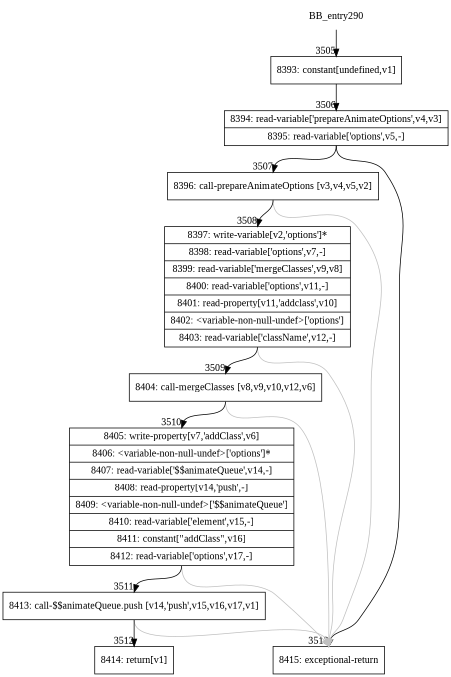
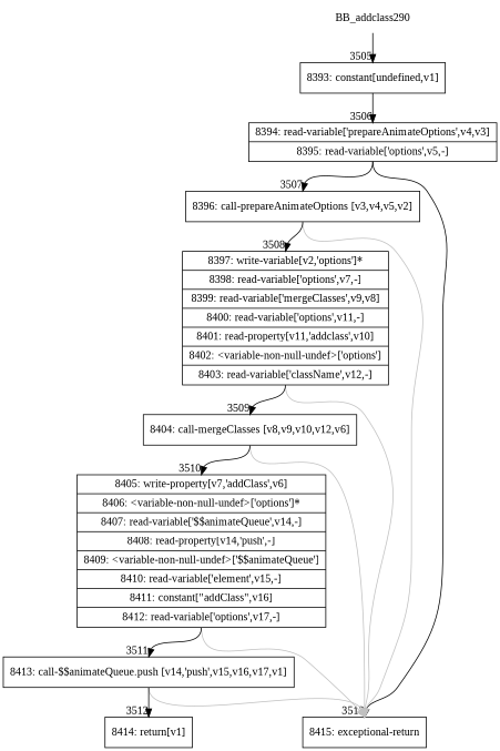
  digraph {
    fontname="Liberation Serif"
    rankdir=TD
    node [fontname="Liberation Serif" shape=record]
    edge [fontname="Liberation Serif" headport=n tailport=s]
-   BB_entry290 [shape=none]
+   BB_entry290 [shape=none label=BB_addclass290]
    n2 [label="{8393: constant[undefined,v1]}"]
    n3 [label="{8394: read-variable['prepareAnimateOptions',v4,v3]|8395: read-variable['options',v5,-]}"]
    n4 [label="{8396: call-prepareAnimateOptions [v3,v4,v5,v2]}"]
    n5 [label="{8415: exceptional-return}"]
    n6 [label="{8397: write-variable[v2,'options']*|8398: read-variable['options',v7,-]|8399: read-variable['mergeClasses',v9,v8]|8400: read-variable['options',v11,-]|8401: read-property[v11,'addclass',v10]|8402: \<variable-non-null-undef\>['options']|8403: read-variable['className',v12,-]}"]
    n7 [label="{8404: call-mergeClasses [v8,v9,v10,v12,v6]}"]
    n8 [label="{8405: write-property[v7,'addClass',v6]|8406: \<variable-non-null-undef\>['options']*|8407: read-variable['$$animateQueue',v14,-]|8408: read-property[v14,'push',-]|8409: \<variable-non-null-undef\>['$$animateQueue']|8410: read-variable['element',v15,-]|8411: constant[\"addClass\",v16]|8412: read-variable['options',v17,-]}"]
    n9 [label="{8413: call-$$animateQueue.push [v14,'push',v15,v16,v17,v1]}"]
    n10 [label="{8414: return[v1]}"]
    BB_entry290 -> n2 [headlabel="    3505"]
    n2 -> n3 [headlabel="      3506"]
    n3 -> n4 [headlabel="      3507"]
    n3 -> n5 [color=black headlabel="      3513"]
    n4 -> n5 [color=gray]
    n4 -> n6 [headlabel="      3508"]
    n6 -> n5 [color=gray]
    n6 -> n7 [headlabel="      3509"]
    n7 -> n5 [color=gray]
    n7 -> n8 [headlabel="      3510"]
    n8 -> n5 [color=gray]
    n8 -> n9 [headlabel="      3511"]
    n9 -> n5 [color=gray]
    n9 -> n10 [headlabel="      3512"]
  }
